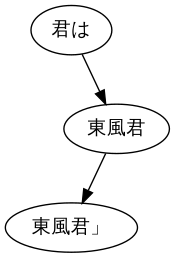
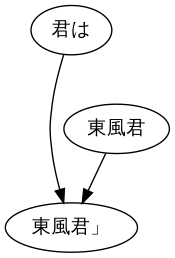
  digraph {
    fontname="Comic Neue"
    node [fontname="Comic Neue"]
    edge [fontname="Comic Neue"]
    n1 [label="君は"]
    n2 [label="東風君」"]
    n3 [label="東風君"]
-   n1 -> n3
+   n1 -> n2
    n3 -> n2
  }
